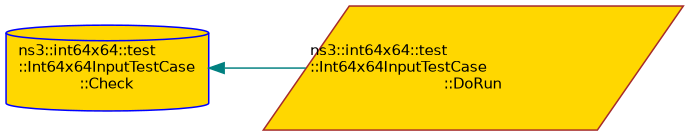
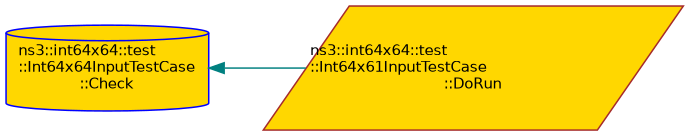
  digraph {
    rankdir=LR
    node [fillcolor=gold fontname=Helvetica fontsize=10 style=filled]
    n1 [color=blue fontcolor=black height=0.2 label="ns3::int64x64::test\l::Int64x64InputTestCase\l::Check" shape=cylinder width=0.4]
-   n2 [color=brown height=0.2 label="ns3::int64x64::test\l::Int64x64InputTestCase\l::DoRun" shape=parallelogram width=0.4]
+   n2 [color=brown height=0.2 label="ns3::int64x64::test\l::Int64x61InputTestCase\l::DoRun" shape=parallelogram width=0.4]
    n1 -> n2 [color=teal dir=back fontname=Helvetica fontsize=10 labelfontname=Helvetica labelfontsize=10 style=solid]
  }
